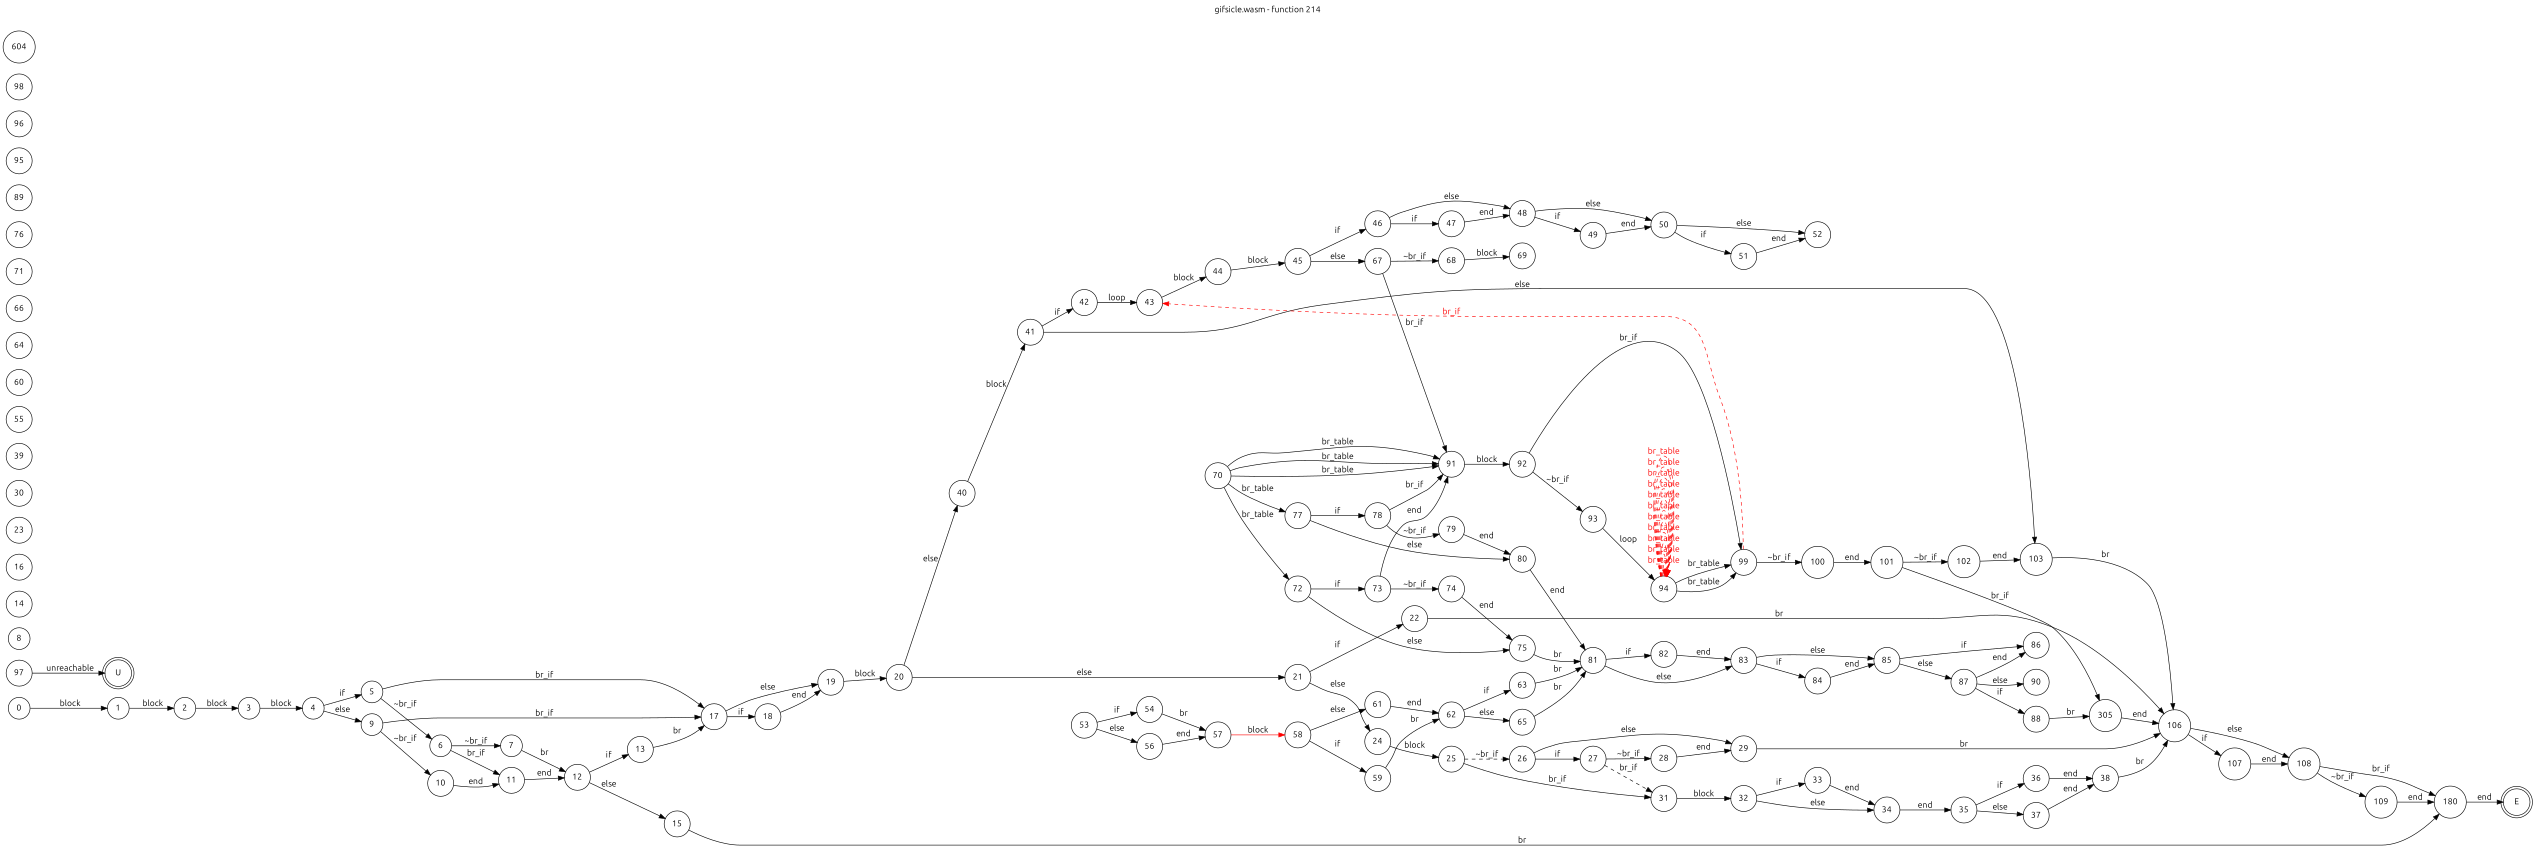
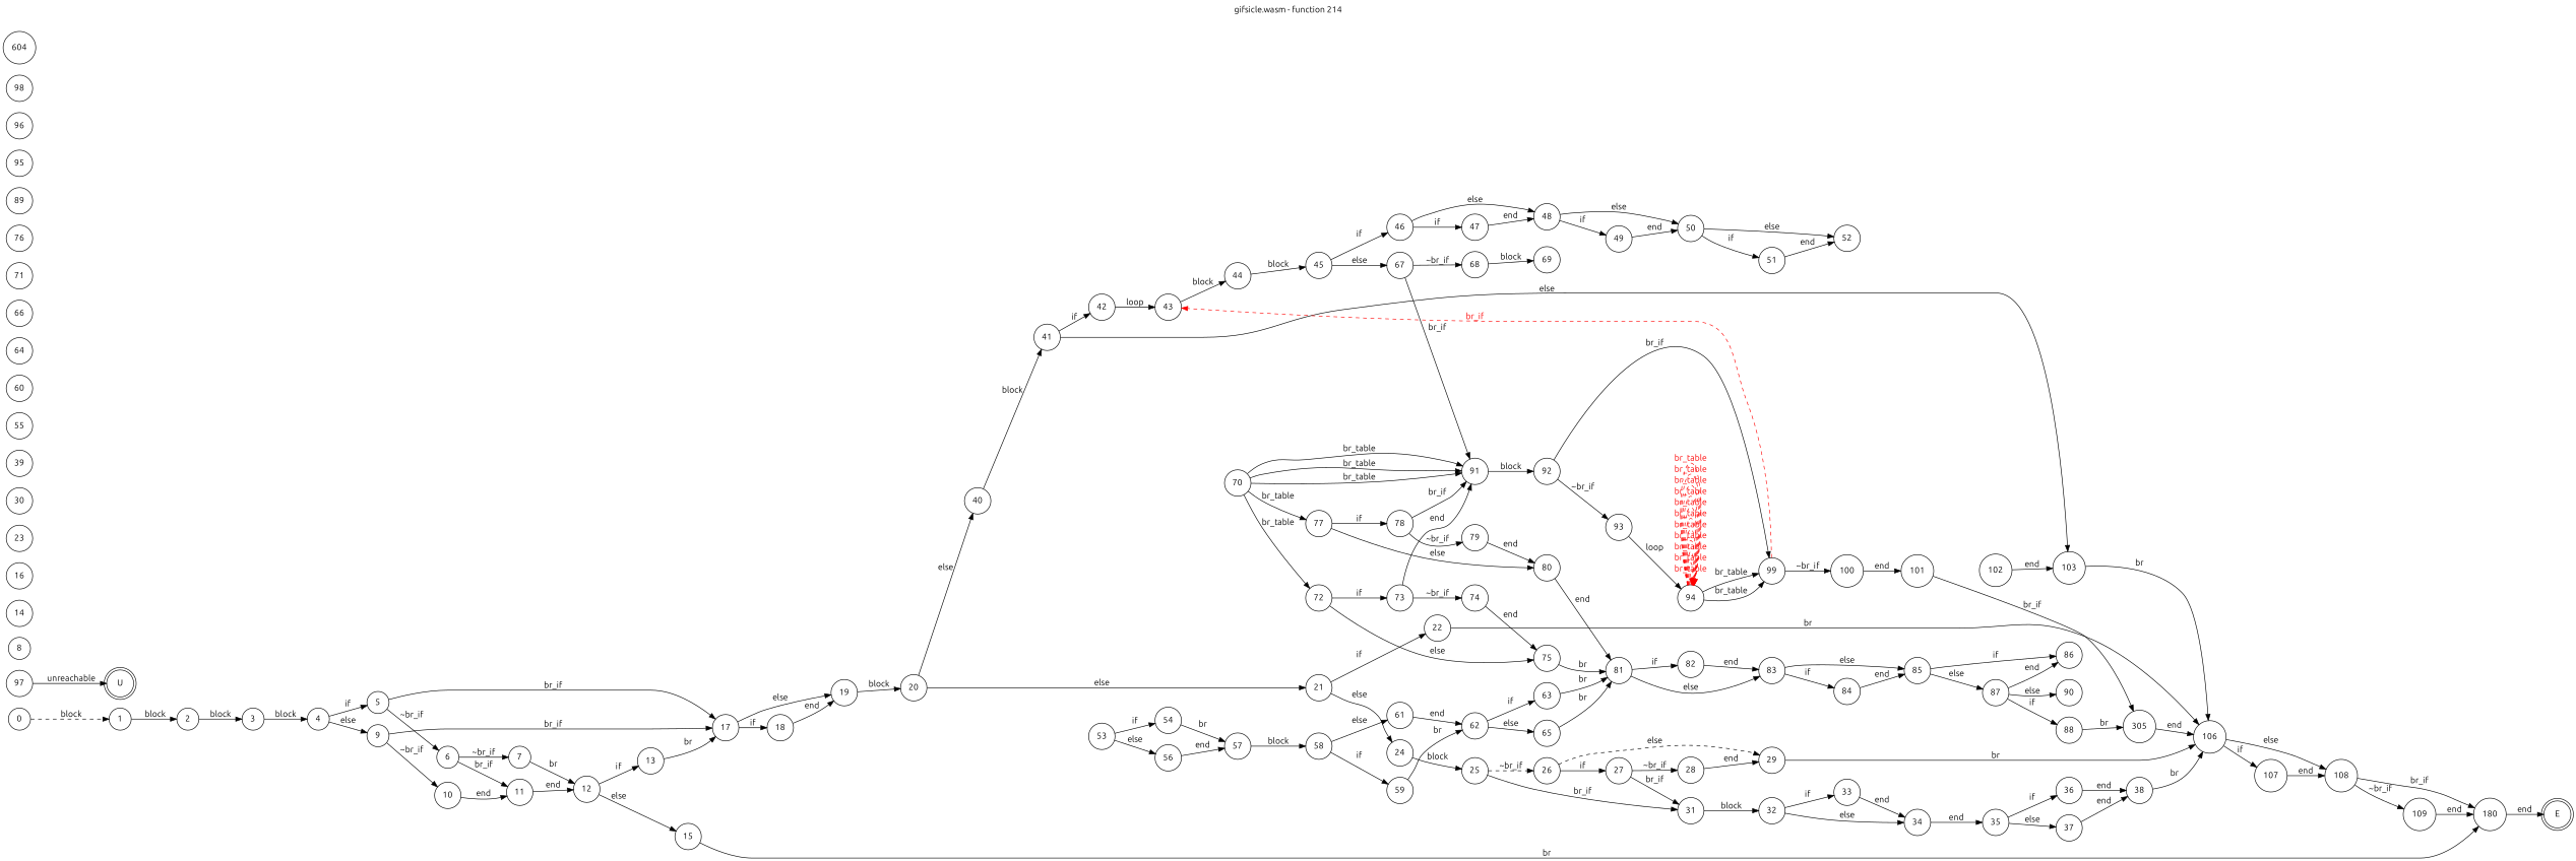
  digraph {
    fontname=Ubuntu
    label="gifsicle.wasm - function 214"
    labelfontcolor=black
    labelfontname=Helvetica
    labelfontsize=16
    labelloc=t
    rankdir=LR
    node [fontname=Ubuntu shape=circle fontcolor=black]
    edge [fontname=Ubuntu]
    E [shape=doublecircle fontcolor=""]
    U [shape=doublecircle fontcolor=""]
    n3 [label=0]
    n4 [label=1]
    n5 [label=2]
    n6 [label=3]
    n7 [label=4]
    n8 [label=5]
    n9 [label=9]
    n10 [label=6]
    n11 [label=17]
    n12 [label=10]
    n13 [label=7]
    n14 [label=11]
    n15 [label=18]
    n16 [label=19]
    n17 [label=12]
    n18 [label=13]
    n19 [label=15]
    n20 [label=8]
    n21 [label=180]
    n22 [label=14]
    n23 [label=16]
    n24 [label=20]
    n25 [label=21]
    n26 [label=40]
    n27 [label=22]
    n28 [label=24]
    n29 [label=41]
    n30 [label=106]
    n31 [label=25]
    n32 [label=107]
    n33 [label=108]
    n34 [label=23]
    n35 [label=26]
    n36 [label=31]
    n37 [label=27]
    n38 [label=29]
    n39 [label=32]
    n40 [label=28]
    n41 [label=30]
    n42 [label=33]
    n43 [label=34]
    n44 [label=35]
    n45 [label=36]
    n46 [label=37]
    n47 [label=38]
    n48 [label=39]
    n49 [label=42]
    n50 [label=103]
    n51 [label=43]
    n52 [label=44]
    n53 [label=45]
    n54 [label=46]
    n55 [label=67]
    n56 [label=47]
    n57 [label=48]
    n58 [label=68]
    n59 [label=91]
    n60 [label=49]
    n61 [label=50]
    n62 [label=51]
    n63 [label=52]
    n64 [label=53]
    n65 [label=54]
    n66 [label=56]
    n67 [label=57]
    n68 [label=58]
    n69 [label=55]
    n70 [label=59]
    n71 [label=61]
    n72 [label=62]
    n73 [label=63]
    n74 [label=65]
    n75 [label=60]
    n76 [label=81]
    n77 [label=82]
    n78 [label=83]
    n79 [label=64]
    n80 [label=66]
    n81 [label=69]
    n82 [label=92]
    n83 [label=70]
    n84 [label=72]
    n85 [label=77]
    n86 [label=73]
    n87 [label=75]
    n88 [label=78]
    n89 [label=80]
    n90 [label=71]
    n91 [label=74]
    n92 [label=76]
    n93 [label=79]
    n94 [label=84]
    n95 [label=85]
    n96 [label=86]
    n97 [label=87]
    n98 [label=88]
    n99 [label=90]
    n100 [label=305]
    n101 [label=89]
    n102 [label=93]
    n103 [label=99]
    n104 [label=94]
    n105 [label=100]
    n106 [label=95]
    n107 [label=96]
    n108 [label=97]
    n109 [label=98]
    n110 [label=101]
    n111 [label=102]
    n112 [label=604]
    n113 [label=109]
-   n3 -> n4 [label=block]
+   n3 -> n4 [label=block style=dashed]
    n4 -> n5 [label=block]
    n5 -> n6 [label=block]
    n6 -> n7 [label=block]
    n7 -> n8 [label=if]
    n7 -> n9 [label=else]
    n8 -> n10 [label="~br_if"]
    n8 -> n11 [label=br_if]
    n9 -> n11 [label=br_if]
    n9 -> n12 [label="~br_if"]
    n10 -> n13 [label="~br_if"]
    n10 -> n14 [label=br_if]
    n11 -> n15 [label=if]
    n11 -> n16 [label=else]
    n12 -> n14 [label=end]
    n13 -> n17 [label=br]
    n14 -> n17 [label=end]
    n15 -> n16 [label=end]
    n16 -> n24 [label=block]
    n17 -> n18 [label=if]
    n17 -> n19 [label=else]
    n18 -> n11 [label=br]
    n19 -> n21 [label=br]
    n21 -> E [label=end]
    n24 -> n25 [label=else]
    n24 -> n26 [label=else]
    n25 -> n27 [label=if]
    n25 -> n28 [label=else]
    n26 -> n29 [label=block]
    n27 -> n30 [label=br]
    n28 -> n31 [label=block]
    n29 -> n49 [label=if]
    n29 -> n50 [label=else]
    n30 -> n32 [label=if]
    n30 -> n33 [label=else]
    n31 -> n35 [label="~br_if" style=dashed]
    n31 -> n36 [label=br_if]
    n32 -> n33 [label=end]
    n33 -> n21 [label=br_if]
    n33 -> n113 [label="~br_if"]
    n35 -> n37 [label=if]
-   n35 -> n38 [label=else]
+   n35 -> n38 [label=else style=dashed]
    n36 -> n39 [label=block]
-   n37 -> n36 [label=br_if style=dashed]
+   n37 -> n36 [label=br_if]
    n37 -> n40 [label="~br_if"]
    n38 -> n30 [label=br]
    n39 -> n42 [label=if]
    n39 -> n43 [label=else]
    n40 -> n38 [label=end]
    n42 -> n43 [label=end]
    n43 -> n44 [label=end]
    n44 -> n45 [label=if]
    n44 -> n46 [label=else]
    n45 -> n47 [label=end]
    n46 -> n47 [label=end]
    n47 -> n30 [label=br]
    n49 -> n51 [label=loop]
    n50 -> n30 [label=br]
    n51 -> n52 [label=block]
    n52 -> n53 [label=block]
    n53 -> n54 [label=if]
    n53 -> n55 [label=else]
    n54 -> n56 [label=if]
    n54 -> n57 [label=else]
    n55 -> n58 [label="~br_if"]
    n55 -> n59 [label=br_if]
    n56 -> n57 [label=end]
    n57 -> n60 [label=if]
    n57 -> n61 [label=else]
    n58 -> n81 [label=block]
    n59 -> n82 [label=block]
    n60 -> n61 [label=end]
    n61 -> n62 [label=if]
    n61 -> n63 [label=else]
    n62 -> n63 [label=end]
    n64 -> n65 [label=if]
    n64 -> n66 [label=else]
    n65 -> n67 [label=br]
    n66 -> n67 [label=end]
-   n67 -> n68 [label=block color=red]
+   n67 -> n68 [label=block]
    n68 -> n70 [label=if]
    n68 -> n71 [label=else]
    n70 -> n72 [label=br]
    n71 -> n72 [label=end]
    n72 -> n73 [label=if]
    n72 -> n74 [label=else]
    n73 -> n76 [label=br]
    n74 -> n76 [label=br]
    n76 -> n77 [label=if]
    n76 -> n78 [label=else]
    n77 -> n78 [label=end]
    n78 -> n94 [label=if]
    n78 -> n95 [label=else]
    n82 -> n102 [label="~br_if"]
    n82 -> n103 [label=br_if]
    n83 -> n59 [label=br_table]
    n83 -> n59 [label=br_table]
    n83 -> n59 [label=br_table]
    n83 -> n84 [label=br_table]
    n83 -> n85 [label=br_table]
    n84 -> n86 [label=if]
    n84 -> n87 [label=else]
    n85 -> n88 [label=if]
    n85 -> n89 [label=else]
    n86 -> n59 [label=end]
    n86 -> n91 [label="~br_if"]
    n87 -> n76 [label=br]
    n88 -> n59 [label=br_if]
    n88 -> n93 [label="~br_if"]
    n89 -> n76 [label=end]
    n91 -> n87 [label=end]
    n93 -> n89 [label=end]
    n94 -> n95 [label=end]
    n95 -> n96 [label=if]
    n95 -> n97 [label=else]
    n97 -> n96 [label=end]
    n97 -> n98 [label=if]
    n97 -> n99 [label=else]
    n98 -> n100 [label=br]
    n100 -> n30 [label=end]
    n102 -> n104 [label=loop]
    n103 -> n51 [color=red fontcolor=red label=br_if style=dashed]
    n103 -> n105 [label="~br_if"]
    n104 -> n103 [label=br_table]
    n104 -> n103 [label=br_table]
    n104 -> n104 [color=red fontcolor=red label=br_table style=dashed]
    n104 -> n104 [color=red fontcolor=red label=br_table style=dashed]
    n104 -> n104 [color=red fontcolor=red label=br_table style=dashed]
    n104 -> n104 [color=red fontcolor=red label=br_table style=dashed]
    n104 -> n104 [color=red fontcolor=red label=br_table style=dashed]
    n104 -> n104 [color=red fontcolor=red label=br_table style=dashed]
    n104 -> n104 [color=red fontcolor=red label=br_table style=dashed]
    n104 -> n104 [color=red fontcolor=red label=br_table style=dashed]
    n104 -> n104 [color=red fontcolor=red label=br_table style=dashed]
    n104 -> n104 [color=red fontcolor=red label=br_table style=dashed]
    n104 -> n104 [color=red fontcolor=red label=br_table style=dashed]
    n105 -> n110 [label=end]
    n108 -> U [label=unreachable]
    n110 -> n100 [label=br_if]
-   n110 -> n111 [label="~br_if"]
    n111 -> n50 [label=end]
    n113 -> n21 [label=end]
  }
